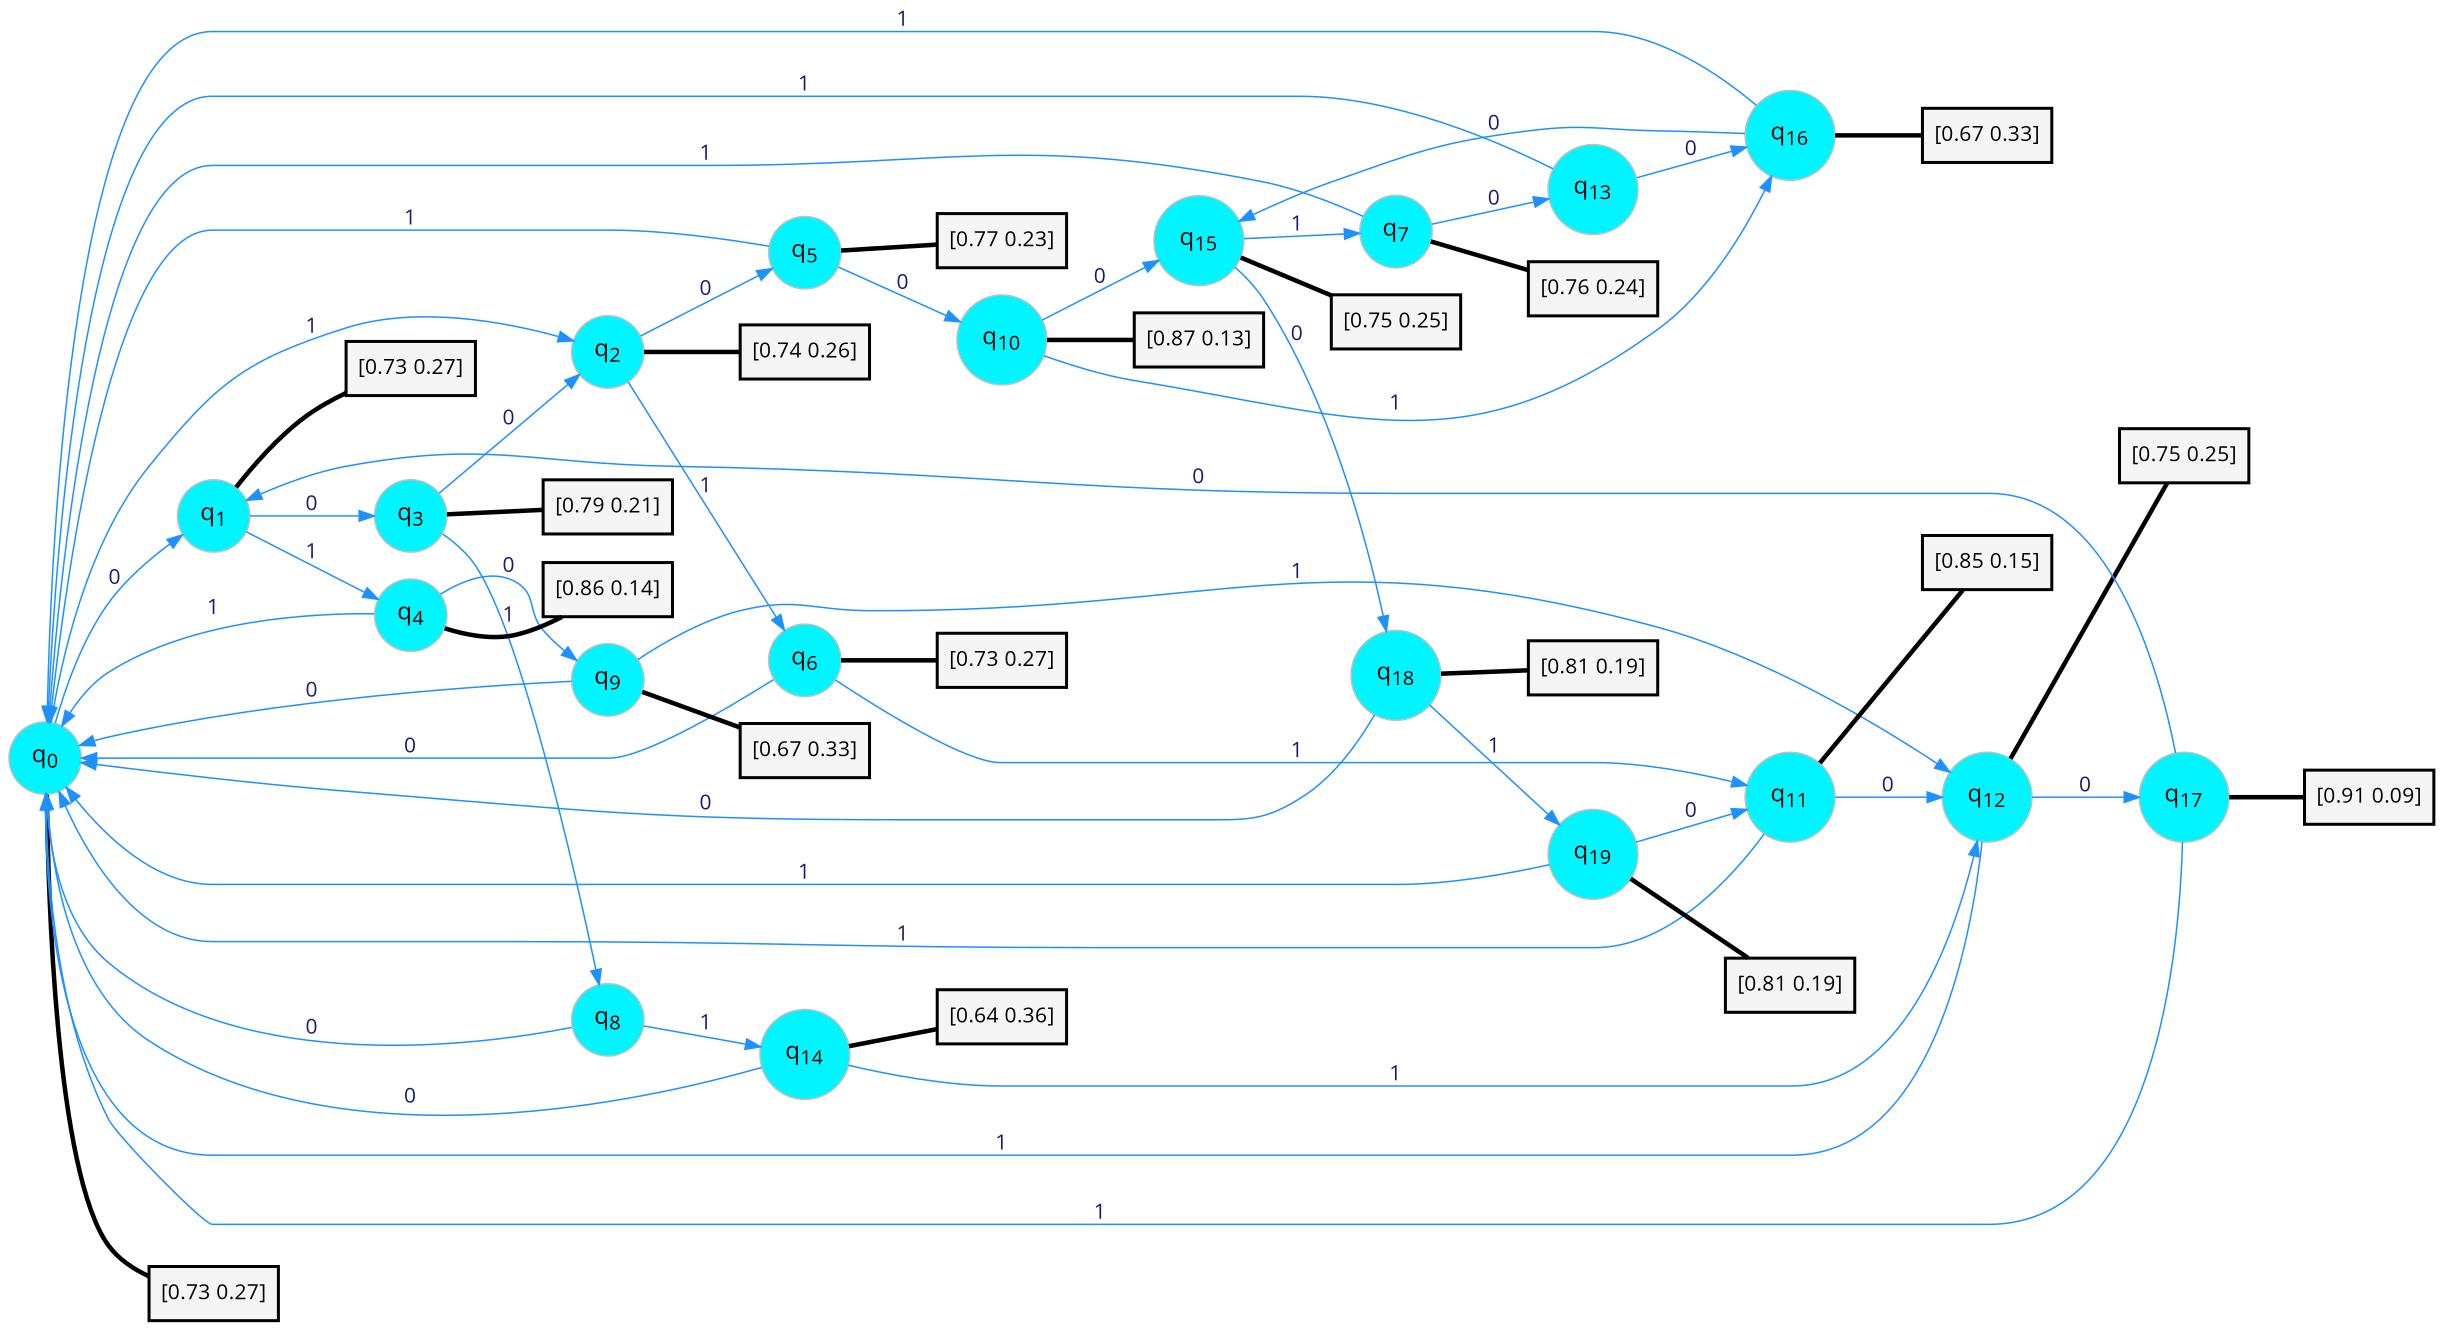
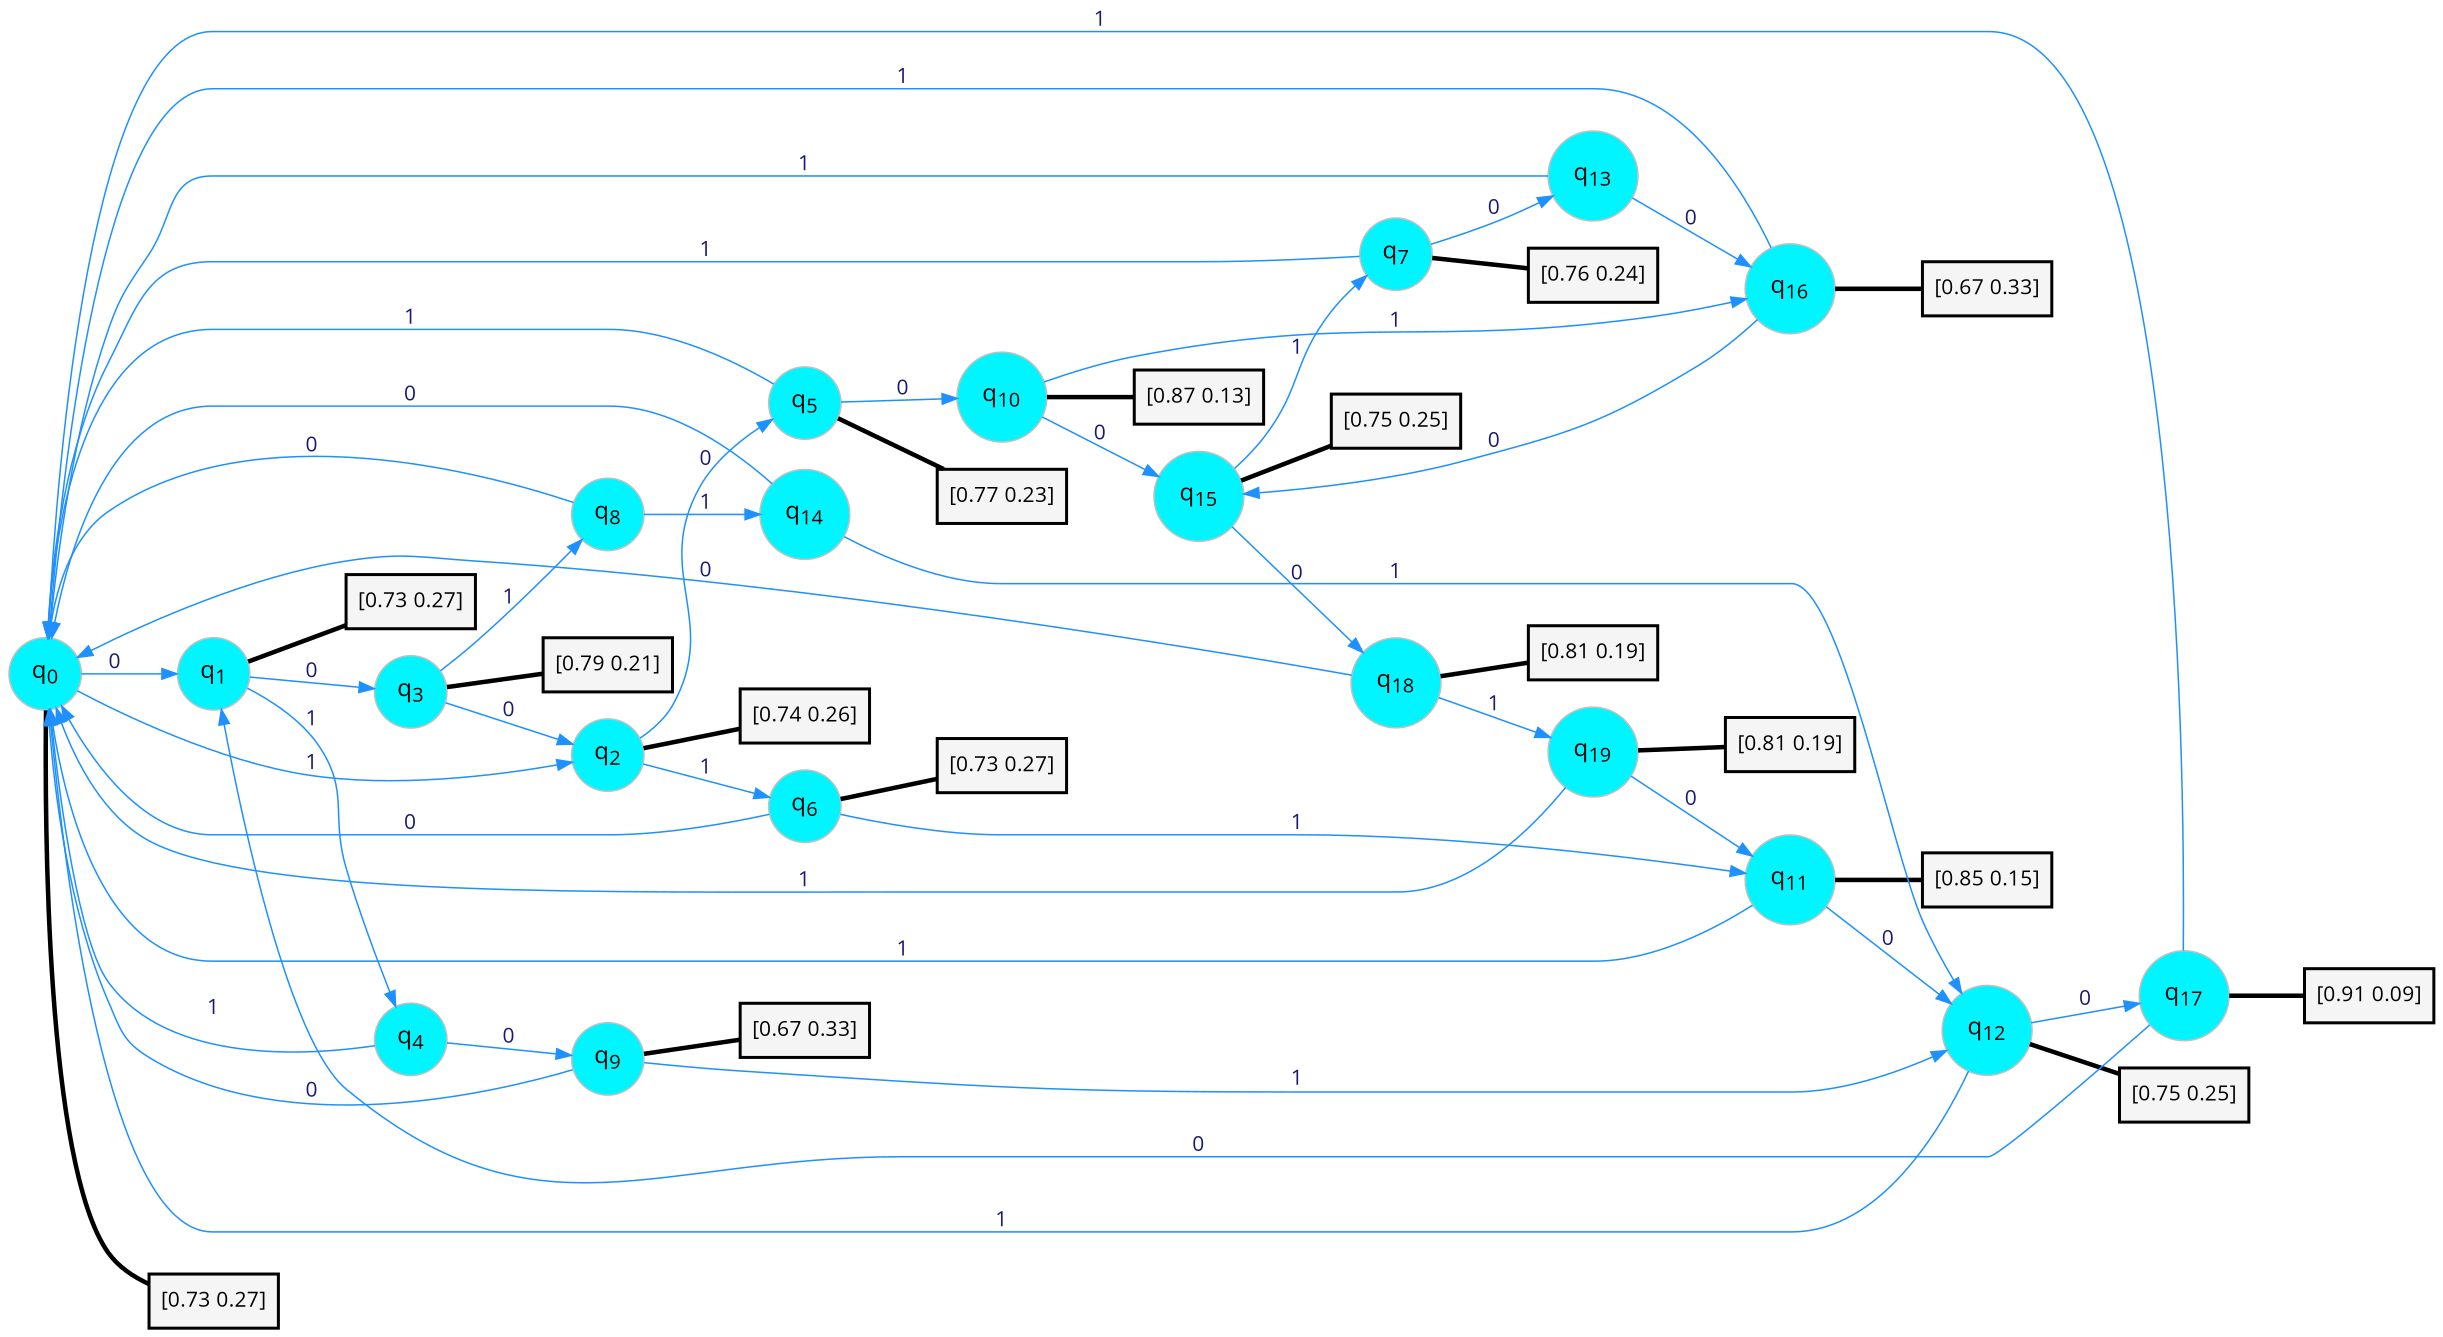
  digraph {
    fontname="Open Sans"
    rankdir=LR
    node [color=gray fillcolor=turquoise1 fontcolor=black fontname="Open Sans" fontsize=16 fontweight=bold shape=circle style=filled]
    edge [arrowsize=1 color=dodgerblue1 fontcolor=midnightblue fontname="Open Sans" fontweight=bold penwidth=1 style=solid weight=20]
    n1 [label=<q<SUB>0</SUB>>]
    n2 [label=<q<SUB>1</SUB>>]
    n3 [label=<q<SUB>2</SUB>>]
    n4 [color=black fillcolor=whitesmoke fontsize=14 label="[0.73 0.27]" penwidth=2 shape=box]
    n5 [label=<q<SUB>3</SUB>>]
    n6 [label=<q<SUB>4</SUB>>]
    n7 [color=black fillcolor=whitesmoke fontsize=14 label="[0.73 0.27]" penwidth=2 shape=box]
    n8 [label=<q<SUB>5</SUB>>]
    n9 [label=<q<SUB>6</SUB>>]
    n10 [color=black fillcolor=whitesmoke fontsize=14 label="[0.74 0.26]" penwidth=2 shape=box]
    n11 [label=<q<SUB>8</SUB>>]
    n12 [color=black fillcolor=whitesmoke fontsize=14 label="[0.79 0.21]" penwidth=2 shape=box]
    n13 [label=<q<SUB>9</SUB>>]
-   n14 [color=black fillcolor=whitesmoke fontsize=14 label="[0.86 0.14]" penwidth=2 shape=box]
    n15 [label=<q<SUB>10</SUB>>]
    n16 [color=black fillcolor=whitesmoke fontsize=14 label="[0.77 0.23]" penwidth=2 shape=box]
    n17 [label=<q<SUB>11</SUB>>]
    n18 [color=black fillcolor=whitesmoke fontsize=14 label="[0.73 0.27]" penwidth=2 shape=box]
    n19 [label=<q<SUB>14</SUB>>]
    n20 [label=<q<SUB>12</SUB>>]
    n21 [color=black fillcolor=whitesmoke fontsize=14 label="[0.67 0.33]" penwidth=2 shape=box]
    n22 [label=<q<SUB>15</SUB>>]
    n23 [label=<q<SUB>16</SUB>>]
    n24 [color=black fillcolor=whitesmoke fontsize=14 label="[0.87 0.13]" penwidth=2 shape=box]
    n25 [color=black fillcolor=whitesmoke fontsize=14 label="[0.85 0.15]" penwidth=2 shape=box]
    n26 [label=<q<SUB>7</SUB>>]
    n27 [label=<q<SUB>13</SUB>>]
    n28 [color=black fillcolor=whitesmoke fontsize=14 label="[0.76 0.24]" penwidth=2 shape=box]
-   n29 [color=black fillcolor=whitesmoke fontsize=14 label="[0.64 0.36]" penwidth=2 shape=box]
    n30 [label=<q<SUB>17</SUB>>]
    n31 [color=black fillcolor=whitesmoke fontsize=14 label="[0.75 0.25]" penwidth=2 shape=box]
    n32 [label=<q<SUB>18</SUB>>]
    n33 [color=black fillcolor=whitesmoke fontsize=14 label="[0.75 0.25]" penwidth=2 shape=box]
    n34 [color=black fillcolor=whitesmoke fontsize=14 label="[0.67 0.33]" penwidth=2 shape=box]
    n35 [color=black fillcolor=whitesmoke fontsize=14 label="[0.91 0.09]" penwidth=2 shape=box]
    n36 [label=<q<SUB>19</SUB>>]
    n37 [color=black fillcolor=whitesmoke fontsize=14 label="[0.81 0.19]" penwidth=2 shape=box]
    n38 [color=black fillcolor=whitesmoke fontsize=14 label="[0.81 0.19]" penwidth=2 shape=box]
    n1 -> n2 [label=0]
    n1 -> n3 [label=1]
    n1 -> n4 [arrowhead=none color=black penwidth=3]
    n2 -> n5 [label=0]
    n2 -> n6 [label=1]
    n2 -> n7 [arrowhead=none color=black penwidth=3]
    n3 -> n8 [label=0]
    n3 -> n9 [label=1]
    n3 -> n10 [arrowhead=none color=black penwidth=3]
    n5 -> n3 [label=0]
    n5 -> n11 [label=1]
    n5 -> n12 [arrowhead=none color=black penwidth=3]
    n6 -> n1 [label=1]
    n6 -> n13 [label=0]
-   n6 -> n14 [arrowhead=none color=black penwidth=3]
    n8 -> n1 [label=1]
    n8 -> n15 [label=0]
    n8 -> n16 [arrowhead=none color=black penwidth=3]
    n9 -> n1 [label=0]
    n9 -> n17 [label=1]
    n9 -> n18 [arrowhead=none color=black penwidth=3]
    n11 -> n1 [label=0]
    n11 -> n19 [label=1]
    n13 -> n1 [label=0]
    n13 -> n20 [label=1]
    n13 -> n21 [arrowhead=none color=black penwidth=3]
    n15 -> n22 [label=0]
    n15 -> n23 [label=1]
    n15 -> n24 [arrowhead=none color=black penwidth=3]
    n17 -> n1 [label=1]
    n17 -> n20 [label=0]
    n17 -> n25 [arrowhead=none color=black penwidth=3]
    n19 -> n1 [label=0]
    n19 -> n20 [label=1]
-   n19 -> n29 [arrowhead=none color=black penwidth=3]
    n20 -> n1 [label=1]
    n20 -> n30 [label=0]
    n20 -> n31 [arrowhead=none color=black penwidth=3]
    n22 -> n26 [label=1]
    n22 -> n32 [label=0]
    n22 -> n33 [arrowhead=none color=black penwidth=3]
    n23 -> n1 [label=1]
    n23 -> n22 [label=0]
    n23 -> n34 [arrowhead=none color=black penwidth=3]
    n26 -> n1 [label=1]
    n26 -> n27 [label=0]
    n26 -> n28 [arrowhead=none color=black penwidth=3]
    n27 -> n1 [label=1]
    n27 -> n23 [label=0]
    n30 -> n1 [label=1]
    n30 -> n2 [label=0]
    n30 -> n35 [arrowhead=none color=black penwidth=3]
    n32 -> n1 [label=0]
    n32 -> n36 [label=1]
    n32 -> n37 [arrowhead=none color=black penwidth=3]
    n36 -> n1 [label=1]
    n36 -> n17 [label=0]
    n36 -> n38 [arrowhead=none color=black penwidth=3]
  }
